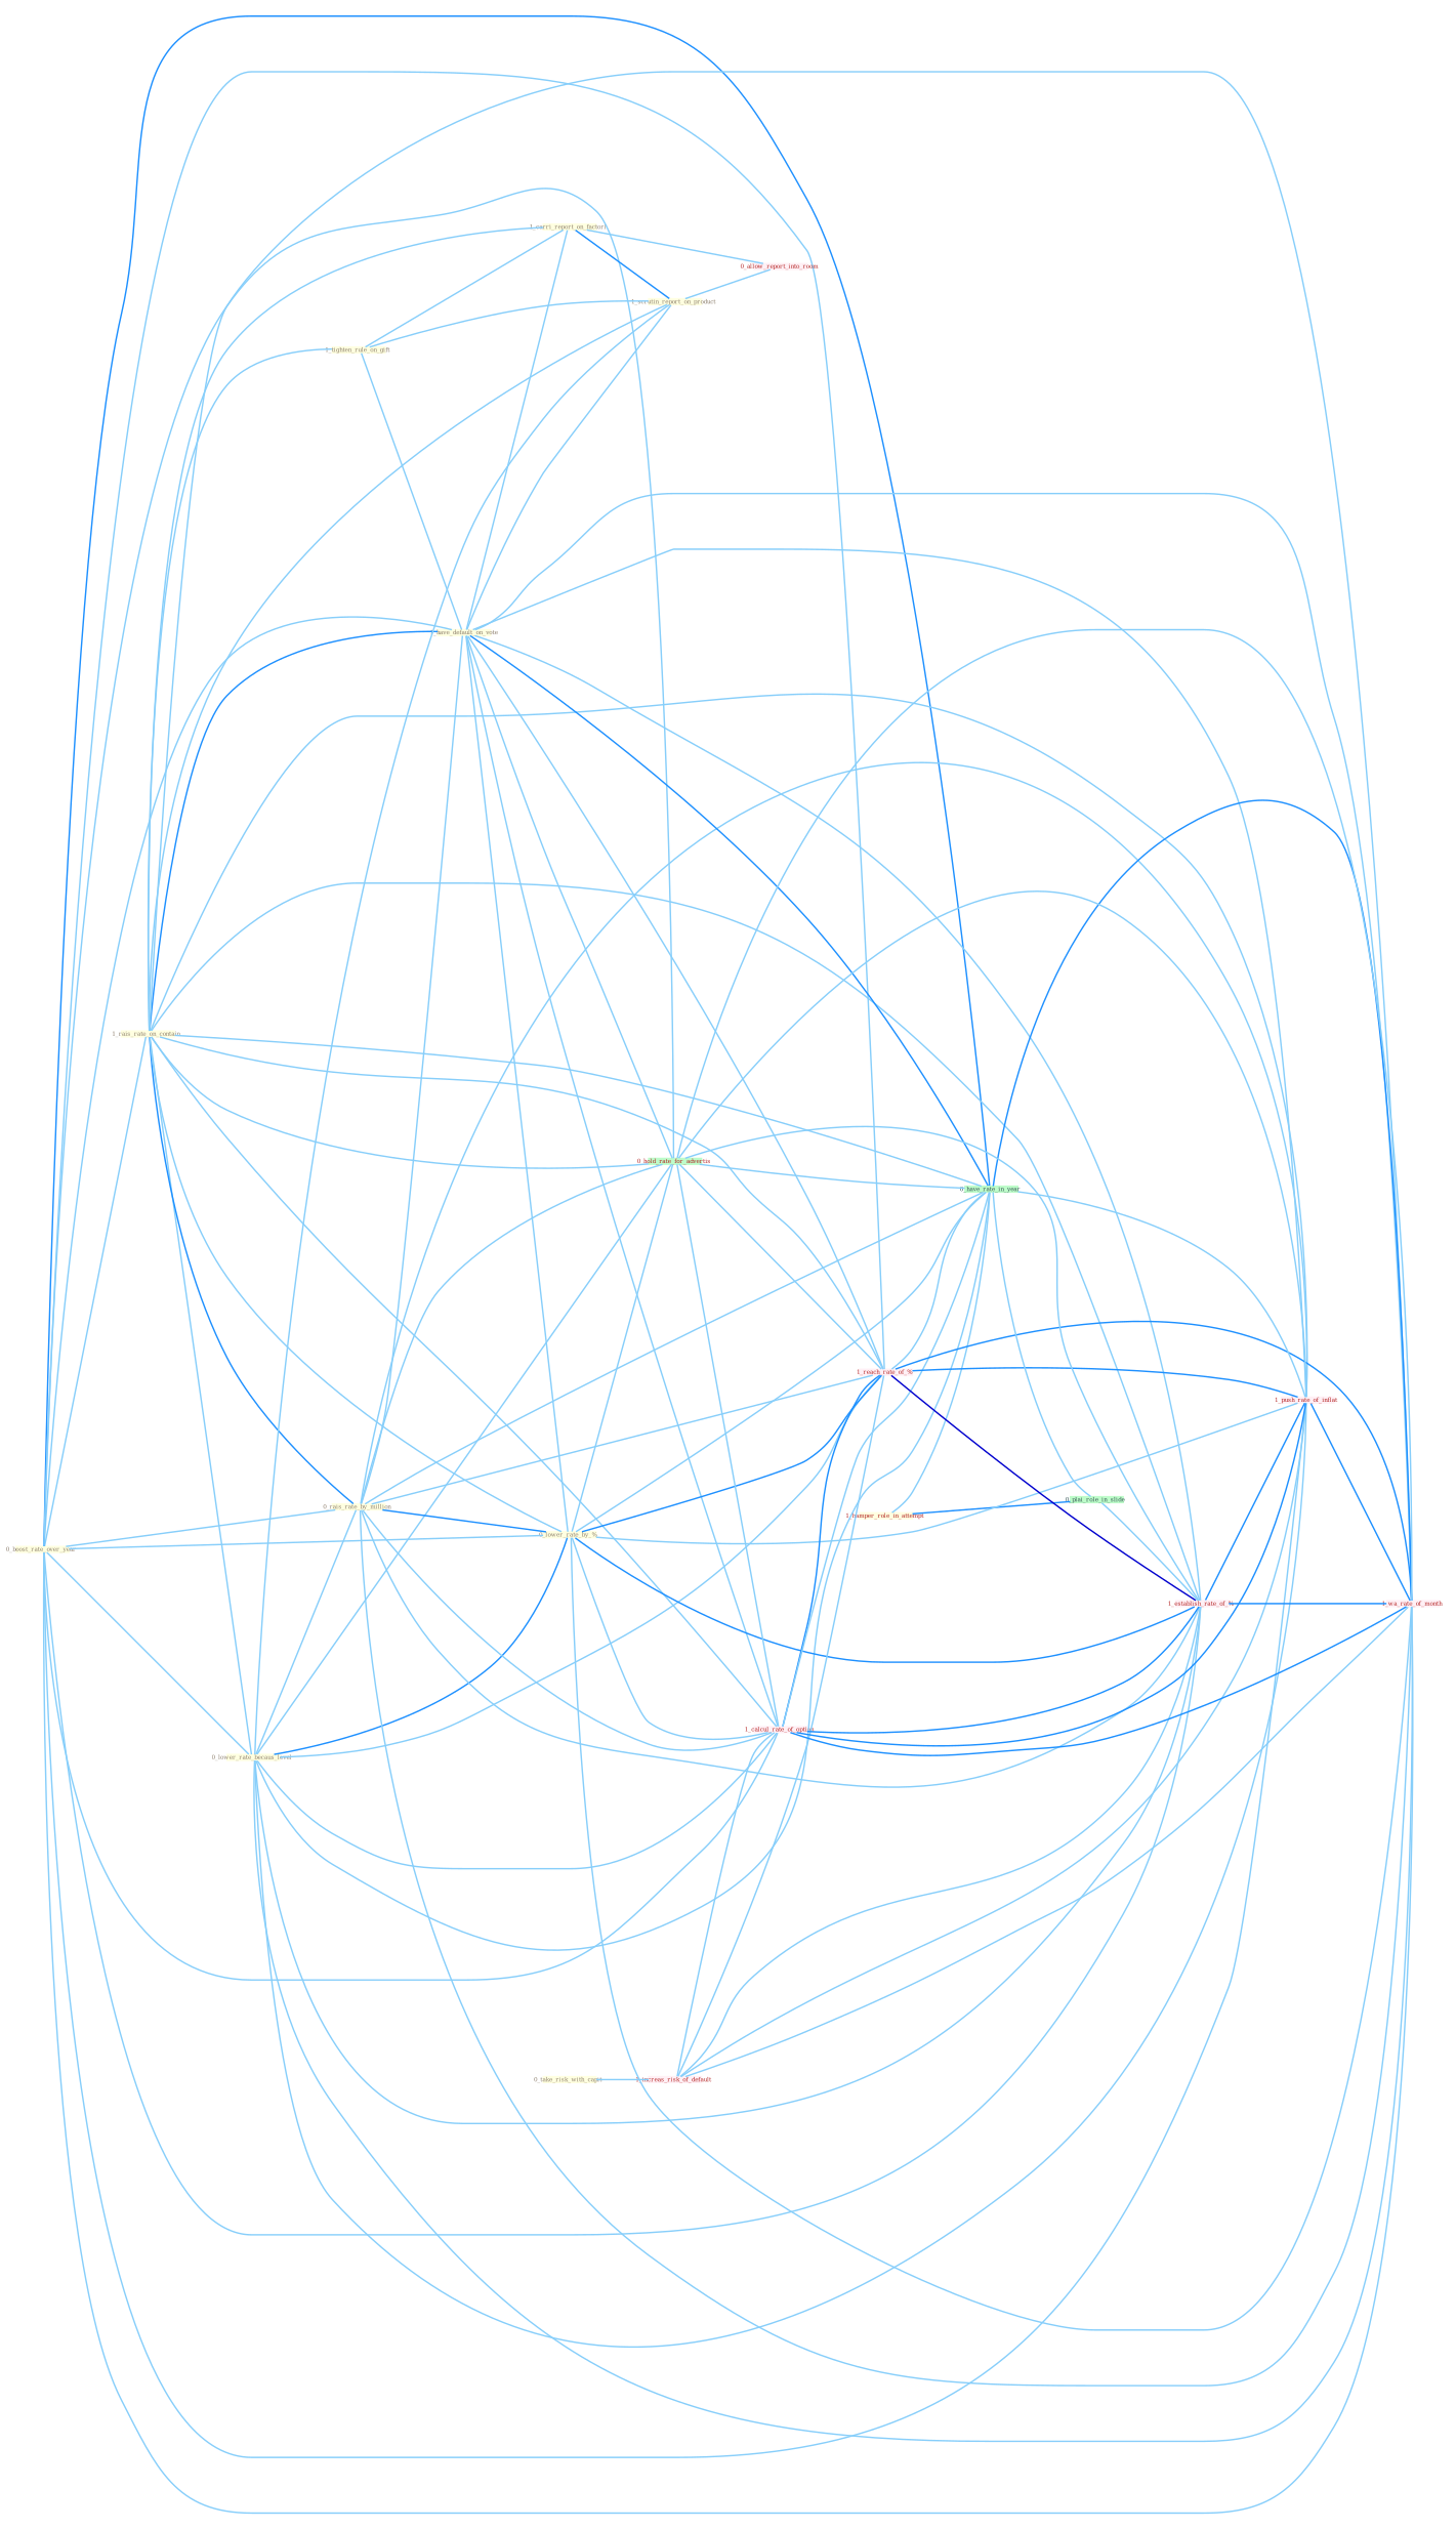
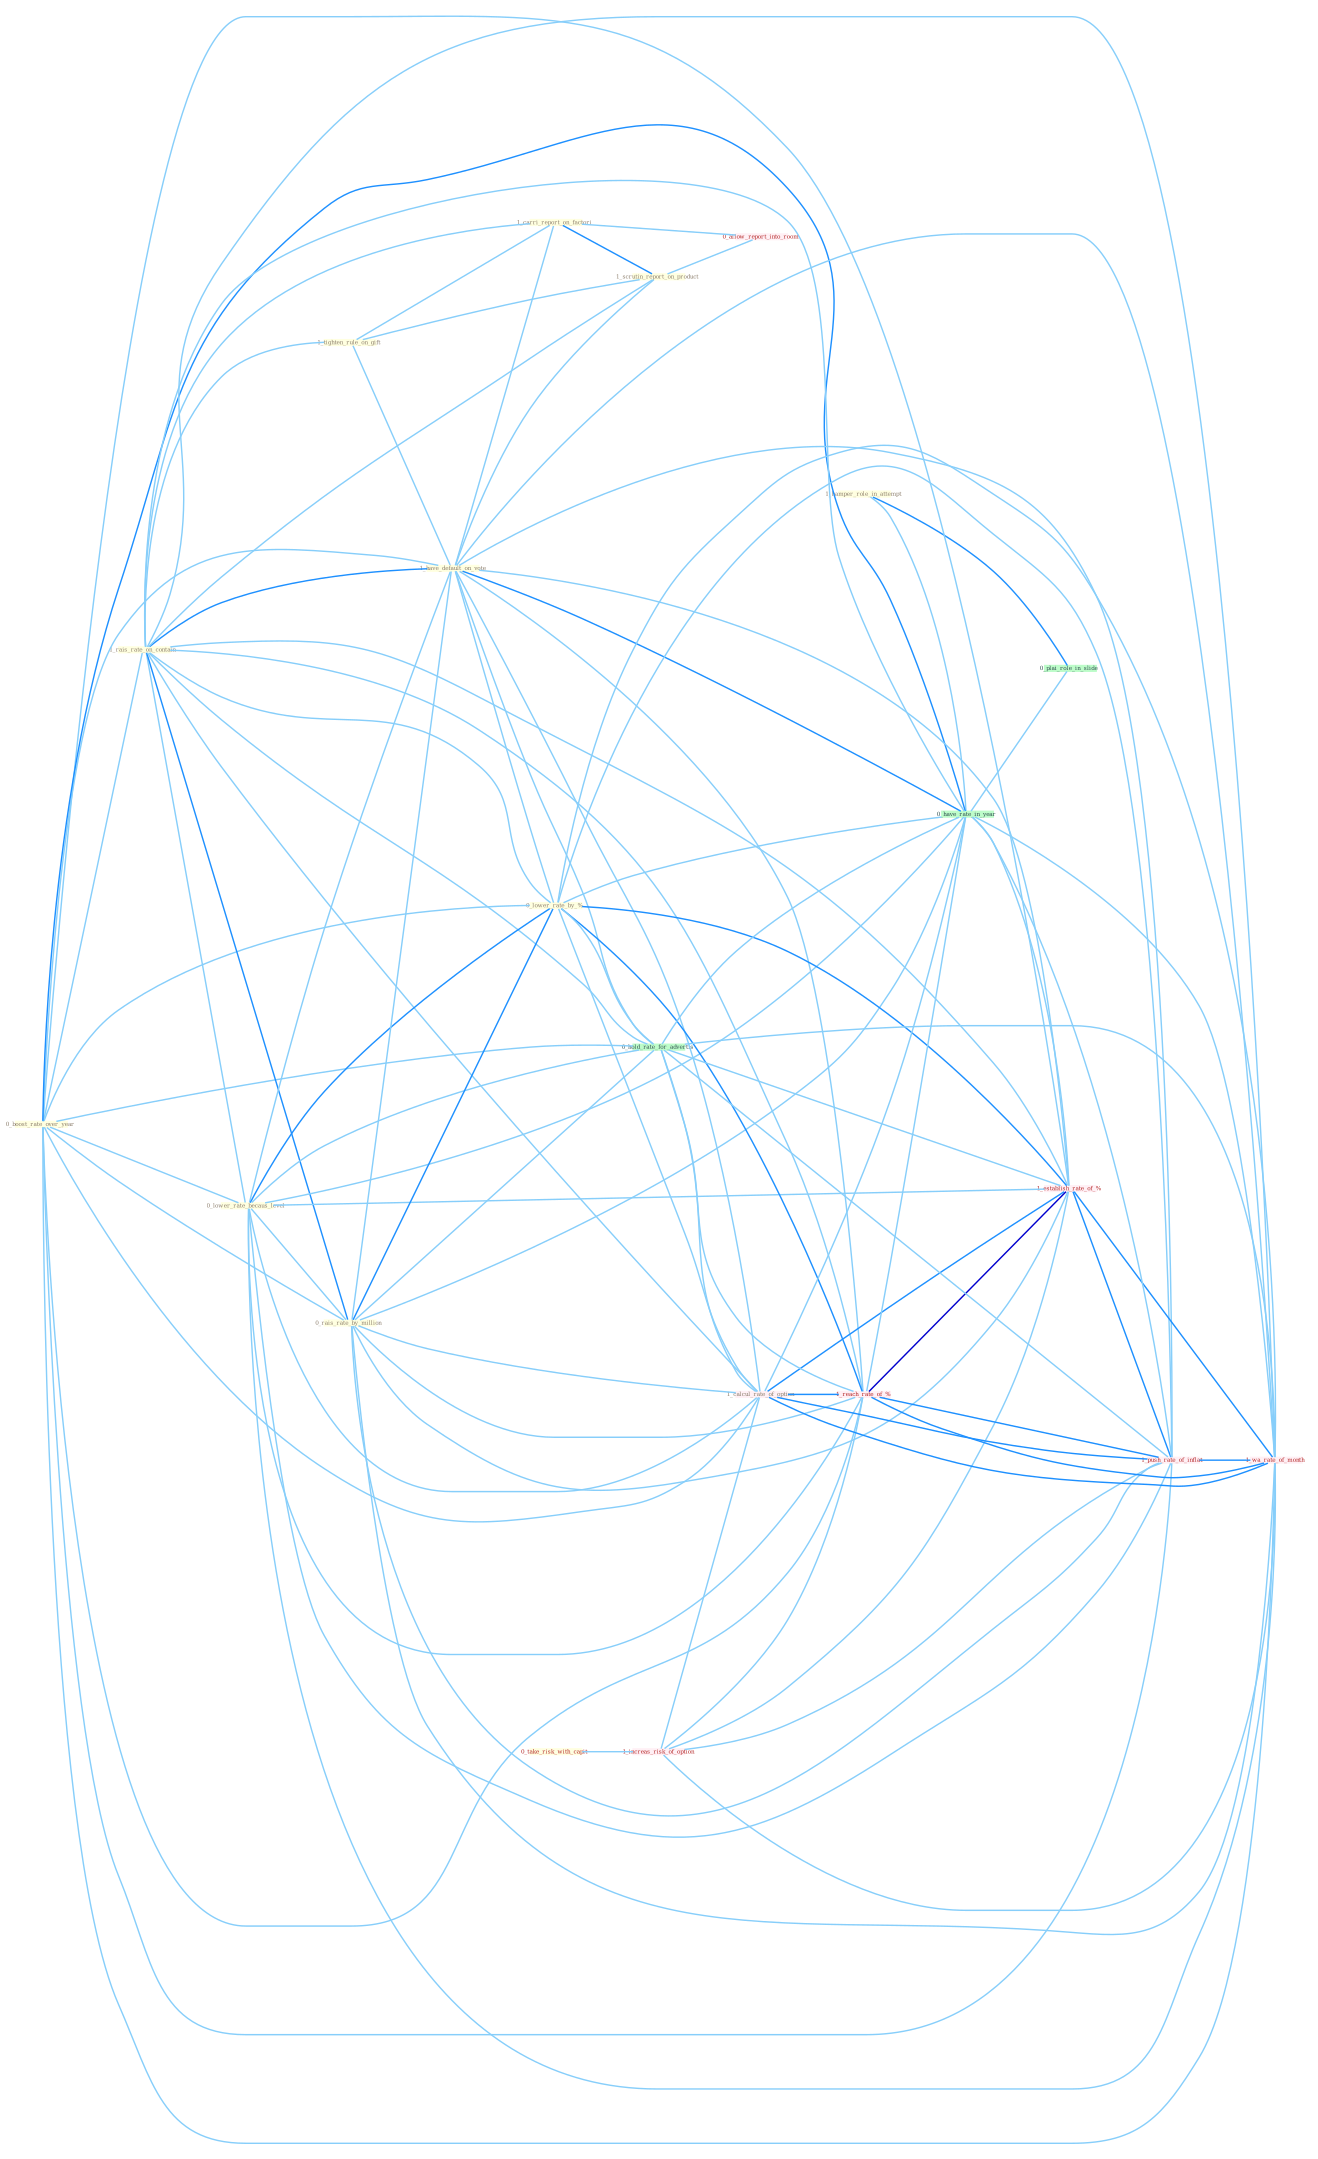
  graph {
    rankdir=LR
    node [color="#ffffe0" fixedsize=true fontcolor="#8b7d6b" fontsize=4 shape=polygon style=filled]
    edge [color="#87cefa" w=1]
-   "1_hamper_role_in_attempt " [fontcolor="#b22222" height=.06 width=.5]
+   "1_hamper_role_in_attempt " [height=.06 width=.5]
    "0_boost_rate_over_year " [height=.06 width=.5]
    "1_rais_rate_on_contain " [height=.06 width=.5]
-   "0_take_risk_with_capit " [height=.06 width=.5]
+   "0_take_risk_with_capit " [fontcolor="#b22222" height=.06 width=.5]
    "0_lower_rate_becaus_level " [height=.06 width=.5]
    "0_rais_rate_by_million " [height=.06 width=.5]
    "1_tighten_rule_on_gift " [height=.06 width=.5]
    n8 [height=.06 label="1_have_default_on_vote" width=.5]
    "1_carri_report_on_factori " [height=.06 width=.5]
    "0_lower_rate_by_% " [height=.06 width=.5]
    "1_scrutin_report_on_product " [height=.06 width=.5]
-   "1_increas_risk_of_default " [color="#fff0f5" fontcolor="#b22222" height=.06 width=.5]
+   "1_increas_risk_of_default " [color="#fff0f5" fontcolor="#b22222" height=.06 width=.5 label="1_increas_risk_of_option"]
    "0_allow_report_into_room " [color="#fff0f5" fontcolor="#b22222" height=.06 width=.5]
-   "1_calcul_rate_of_option " [color="#fff0f5" fontcolor="#b22222" height=.06 width=.5]
+   "1_calcul_rate_of_option " [color="#fff0f5" height=.06 width=.5]
    "1_reach_rate_of_% " [color="#fff0f5" fontcolor="#b22222" height=.06 width=.5]
    "1_establish_rate_of_% " [color="#fff0f5" fontcolor="#b22222" height=.06 width=.5]
    "1_push_rate_of_inflat " [color="#fff0f5" fontcolor="#b22222" height=.06 width=.5]
    "1_wa_rate_of_month " [color="#fff0f5" fontcolor="#b22222" height=.06 width=.5]
    "0_have_rate_in_year " [color="#BDFCC9" fontcolor="#2f4f4f" height=.06 width=.5]
    "0_plai_role_in_slide " [color="#BDFCC9" fontcolor="#2f4f4f" height=.06 width=.5]
-   "0_hold_rate_for_advertis " [color="#BDFCC9" fontcolor="#b22222" height=.06 width=.5]
+   "0_hold_rate_for_advertis " [color="#BDFCC9" fontcolor="#2f4f4f" height=.06 width=.5]
    subgraph sub_1 {
      "1_hamper_role_in_attempt "
      "0_boost_rate_over_year "
      "1_rais_rate_on_contain "
      "0_take_risk_with_capit "
      "0_lower_rate_becaus_level "
      "0_rais_rate_by_million "
      "1_tighten_rule_on_gift "
      n8
      "1_carri_report_on_factori "
      "0_lower_rate_by_% "
      "1_scrutin_report_on_product "
    }
    subgraph sub_2 {
      "1_increas_risk_of_default "
      "0_allow_report_into_room "
      "1_calcul_rate_of_option "
      "1_reach_rate_of_% "
      "1_establish_rate_of_% "
      "1_push_rate_of_inflat "
      "1_wa_rate_of_month "
    }
    "1_hamper_role_in_attempt " -- "0_have_rate_in_year "
    "1_hamper_role_in_attempt " -- "0_plai_role_in_slide " [color="#1e90ff" w=2]
    "0_boost_rate_over_year " -- "1_rais_rate_on_contain "
    "0_boost_rate_over_year " -- "0_lower_rate_becaus_level "
    "0_boost_rate_over_year " -- "0_rais_rate_by_million "
    "0_boost_rate_over_year " -- n8
    "0_boost_rate_over_year " -- "0_lower_rate_by_% "
    "0_boost_rate_over_year " -- "1_calcul_rate_of_option "
    "0_boost_rate_over_year " -- "1_reach_rate_of_% "
    "0_boost_rate_over_year " -- "1_establish_rate_of_% "
    "0_boost_rate_over_year " -- "1_push_rate_of_inflat "
    "0_boost_rate_over_year " -- "1_wa_rate_of_month "
    "0_boost_rate_over_year " -- "0_have_rate_in_year " [color="#1e90ff" w=2]
    "0_boost_rate_over_year " -- "0_hold_rate_for_advertis "
    "1_rais_rate_on_contain " -- "0_lower_rate_becaus_level "
    "1_rais_rate_on_contain " -- "0_rais_rate_by_million " [color="#1e90ff" w=2]
    "1_rais_rate_on_contain " -- "1_tighten_rule_on_gift "
    "1_rais_rate_on_contain " -- n8 [color="#1e90ff" w=2]
    "1_rais_rate_on_contain " -- "1_carri_report_on_factori "
    "1_rais_rate_on_contain " -- "0_lower_rate_by_% "
    "1_rais_rate_on_contain " -- "1_scrutin_report_on_product "
    "1_rais_rate_on_contain " -- "1_calcul_rate_of_option "
    "1_rais_rate_on_contain " -- "1_reach_rate_of_% "
    "1_rais_rate_on_contain " -- "1_establish_rate_of_% "
-   "1_rais_rate_on_contain " -- "1_push_rate_of_inflat "
    "1_rais_rate_on_contain " -- "1_wa_rate_of_month "
    "1_rais_rate_on_contain " -- "0_have_rate_in_year "
    "1_rais_rate_on_contain " -- "0_hold_rate_for_advertis "
    "0_take_risk_with_capit " -- "1_increas_risk_of_default "
    "0_lower_rate_becaus_level " -- "0_rais_rate_by_million "
-   "0_lower_rate_becaus_level " -- "1_scrutin_report_on_product "
+   "0_lower_rate_becaus_level " -- n8
    "0_lower_rate_becaus_level " -- "0_lower_rate_by_% " [color="#1e90ff" w=2]
    "0_lower_rate_becaus_level " -- "1_calcul_rate_of_option "
    "0_lower_rate_becaus_level " -- "1_reach_rate_of_% "
    "0_lower_rate_becaus_level " -- "1_establish_rate_of_% "
    "0_lower_rate_becaus_level " -- "1_push_rate_of_inflat "
    "0_lower_rate_becaus_level " -- "1_wa_rate_of_month "
    "0_lower_rate_becaus_level " -- "0_have_rate_in_year "
    "0_lower_rate_becaus_level " -- "0_hold_rate_for_advertis "
    "0_rais_rate_by_million " -- n8
    "0_rais_rate_by_million " -- "0_lower_rate_by_% " [color="#1e90ff" w=2]
    "0_rais_rate_by_million " -- "1_calcul_rate_of_option "
    "0_rais_rate_by_million " -- "1_reach_rate_of_% "
    "0_rais_rate_by_million " -- "1_establish_rate_of_% "
    "0_rais_rate_by_million " -- "1_push_rate_of_inflat "
    "0_rais_rate_by_million " -- "1_wa_rate_of_month "
    "0_rais_rate_by_million " -- "0_have_rate_in_year "
    "0_rais_rate_by_million " -- "0_hold_rate_for_advertis "
    "1_tighten_rule_on_gift " -- n8
    "1_tighten_rule_on_gift " -- "1_carri_report_on_factori "
    "1_tighten_rule_on_gift " -- "1_scrutin_report_on_product "
    n8 -- "1_carri_report_on_factori "
    n8 -- "0_lower_rate_by_% "
    n8 -- "1_scrutin_report_on_product "
    n8 -- "1_calcul_rate_of_option "
    n8 -- "1_reach_rate_of_% "
    n8 -- "1_establish_rate_of_% "
    n8 -- "1_push_rate_of_inflat "
    n8 -- "1_wa_rate_of_month "
    n8 -- "0_have_rate_in_year " [color="#1e90ff" w=2]
    n8 -- "0_hold_rate_for_advertis "
    "1_carri_report_on_factori " -- "1_scrutin_report_on_product " [color="#1e90ff" w=2]
    "1_carri_report_on_factori " -- "0_allow_report_into_room "
    "0_lower_rate_by_% " -- "1_calcul_rate_of_option "
    "0_lower_rate_by_% " -- "1_reach_rate_of_% " [color="#1e90ff" w=2]
    "0_lower_rate_by_% " -- "1_establish_rate_of_% " [color="#1e90ff" w=2]
    "0_lower_rate_by_% " -- "1_push_rate_of_inflat "
    "0_lower_rate_by_% " -- "1_wa_rate_of_month "
    "0_lower_rate_by_% " -- "0_have_rate_in_year "
    "0_lower_rate_by_% " -- "0_hold_rate_for_advertis "
    "1_scrutin_report_on_product " -- "0_allow_report_into_room "
    "1_increas_risk_of_default " -- "1_calcul_rate_of_option "
    "1_increas_risk_of_default " -- "1_reach_rate_of_% "
    "1_increas_risk_of_default " -- "1_establish_rate_of_% "
    "1_increas_risk_of_default " -- "1_push_rate_of_inflat "
    "1_increas_risk_of_default " -- "1_wa_rate_of_month "
    "1_calcul_rate_of_option " -- "1_reach_rate_of_% " [color="#1e90ff" w=2]
    "1_calcul_rate_of_option " -- "1_establish_rate_of_% " [color="#1e90ff" w=2]
    "1_calcul_rate_of_option " -- "1_push_rate_of_inflat " [color="#1e90ff" w=2]
    "1_calcul_rate_of_option " -- "1_wa_rate_of_month " [color="#1e90ff" w=2]
    "1_calcul_rate_of_option " -- "0_have_rate_in_year "
    "1_reach_rate_of_% " -- "1_establish_rate_of_% " [color="#0000cd" w=3]
    "1_reach_rate_of_% " -- "1_push_rate_of_inflat " [color="#1e90ff" w=2]
    "1_reach_rate_of_% " -- "1_wa_rate_of_month " [color="#1e90ff" w=2]
    "1_reach_rate_of_% " -- "0_have_rate_in_year "
    "1_establish_rate_of_% " -- "1_push_rate_of_inflat " [color="#1e90ff" w=2]
    "1_establish_rate_of_% " -- "1_wa_rate_of_month " [color="#1e90ff" w=2]
    "1_push_rate_of_inflat " -- "1_wa_rate_of_month " [color="#1e90ff" w=2]
-   "0_plai_role_in_slide " -- "1_establish_rate_of_% "
+   "0_have_rate_in_year " -- "1_establish_rate_of_% "
    "0_have_rate_in_year " -- "1_push_rate_of_inflat "
-   "0_have_rate_in_year " -- "1_wa_rate_of_month " [color="#1e90ff"]
+   "0_have_rate_in_year " -- "1_wa_rate_of_month "
    "0_have_rate_in_year " -- "0_plai_role_in_slide "
    "0_hold_rate_for_advertis " -- "1_calcul_rate_of_option "
    "0_hold_rate_for_advertis " -- "1_reach_rate_of_% "
    "0_hold_rate_for_advertis " -- "1_establish_rate_of_% "
    "0_hold_rate_for_advertis " -- "1_push_rate_of_inflat "
    "0_hold_rate_for_advertis " -- "1_wa_rate_of_month "
    "0_hold_rate_for_advertis " -- "0_have_rate_in_year "
  }
